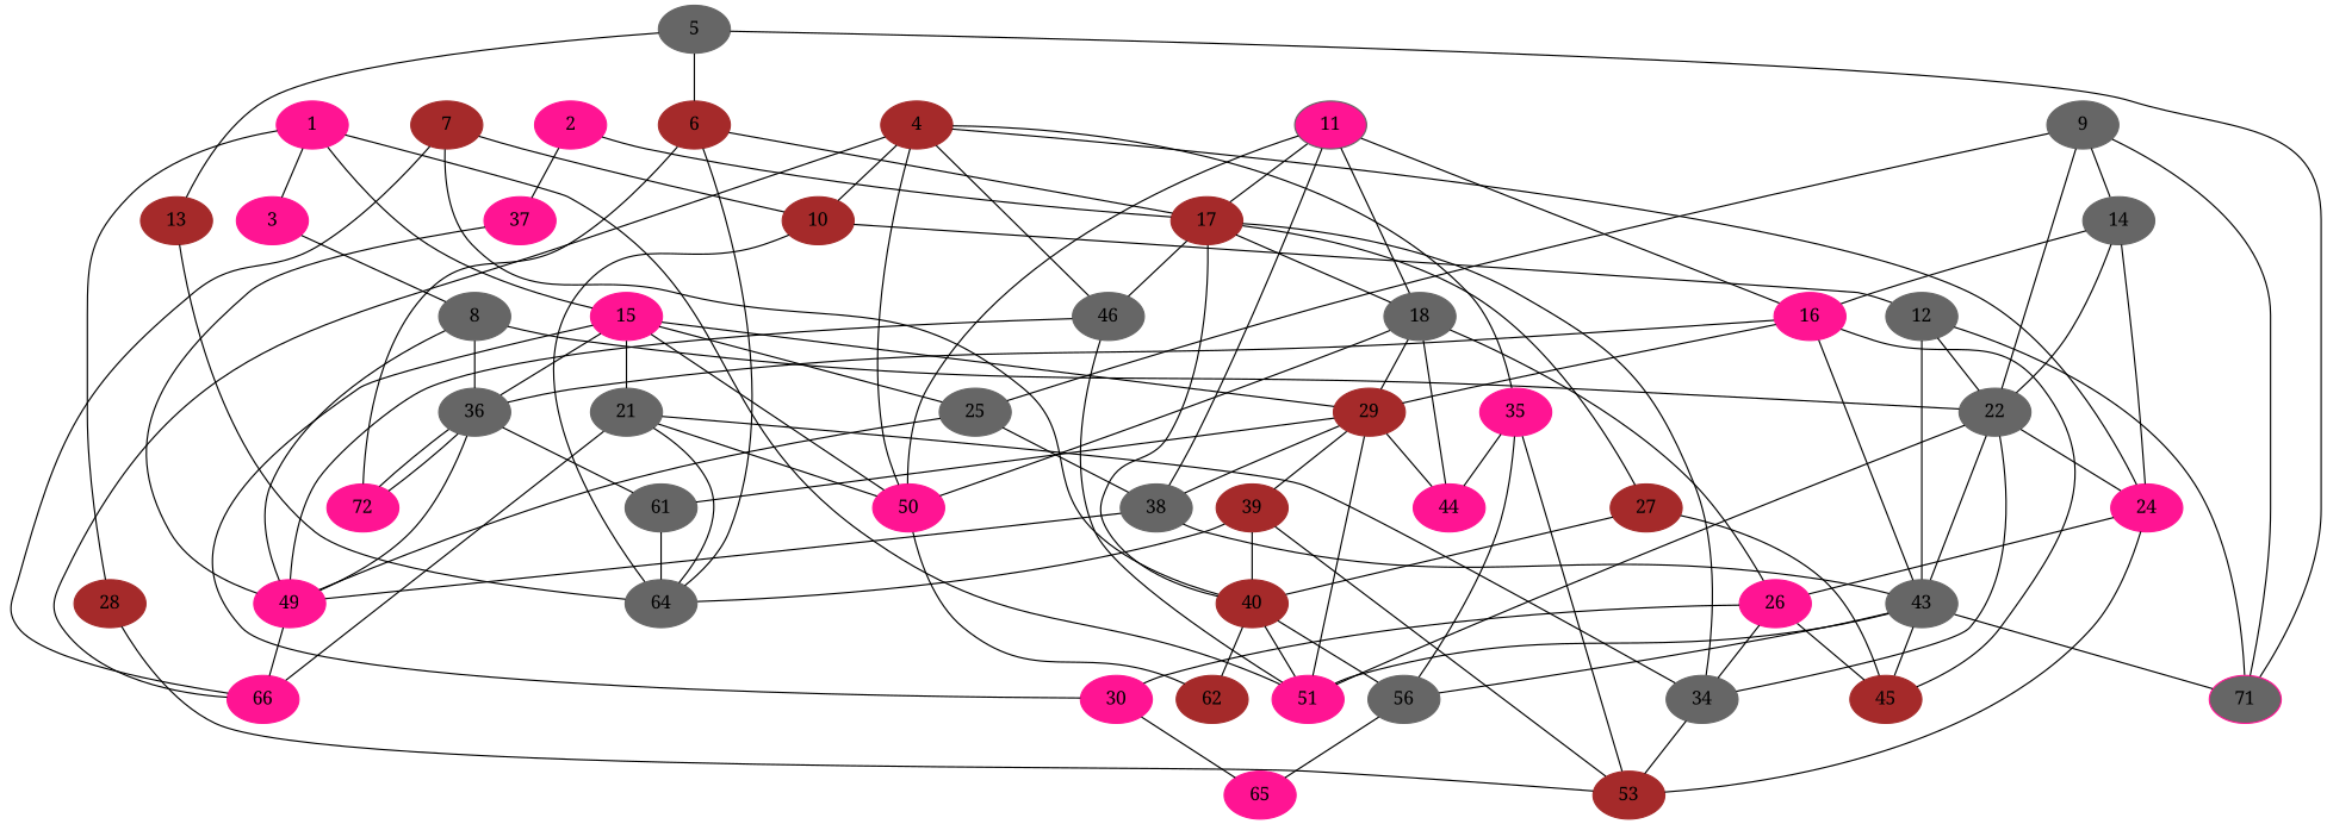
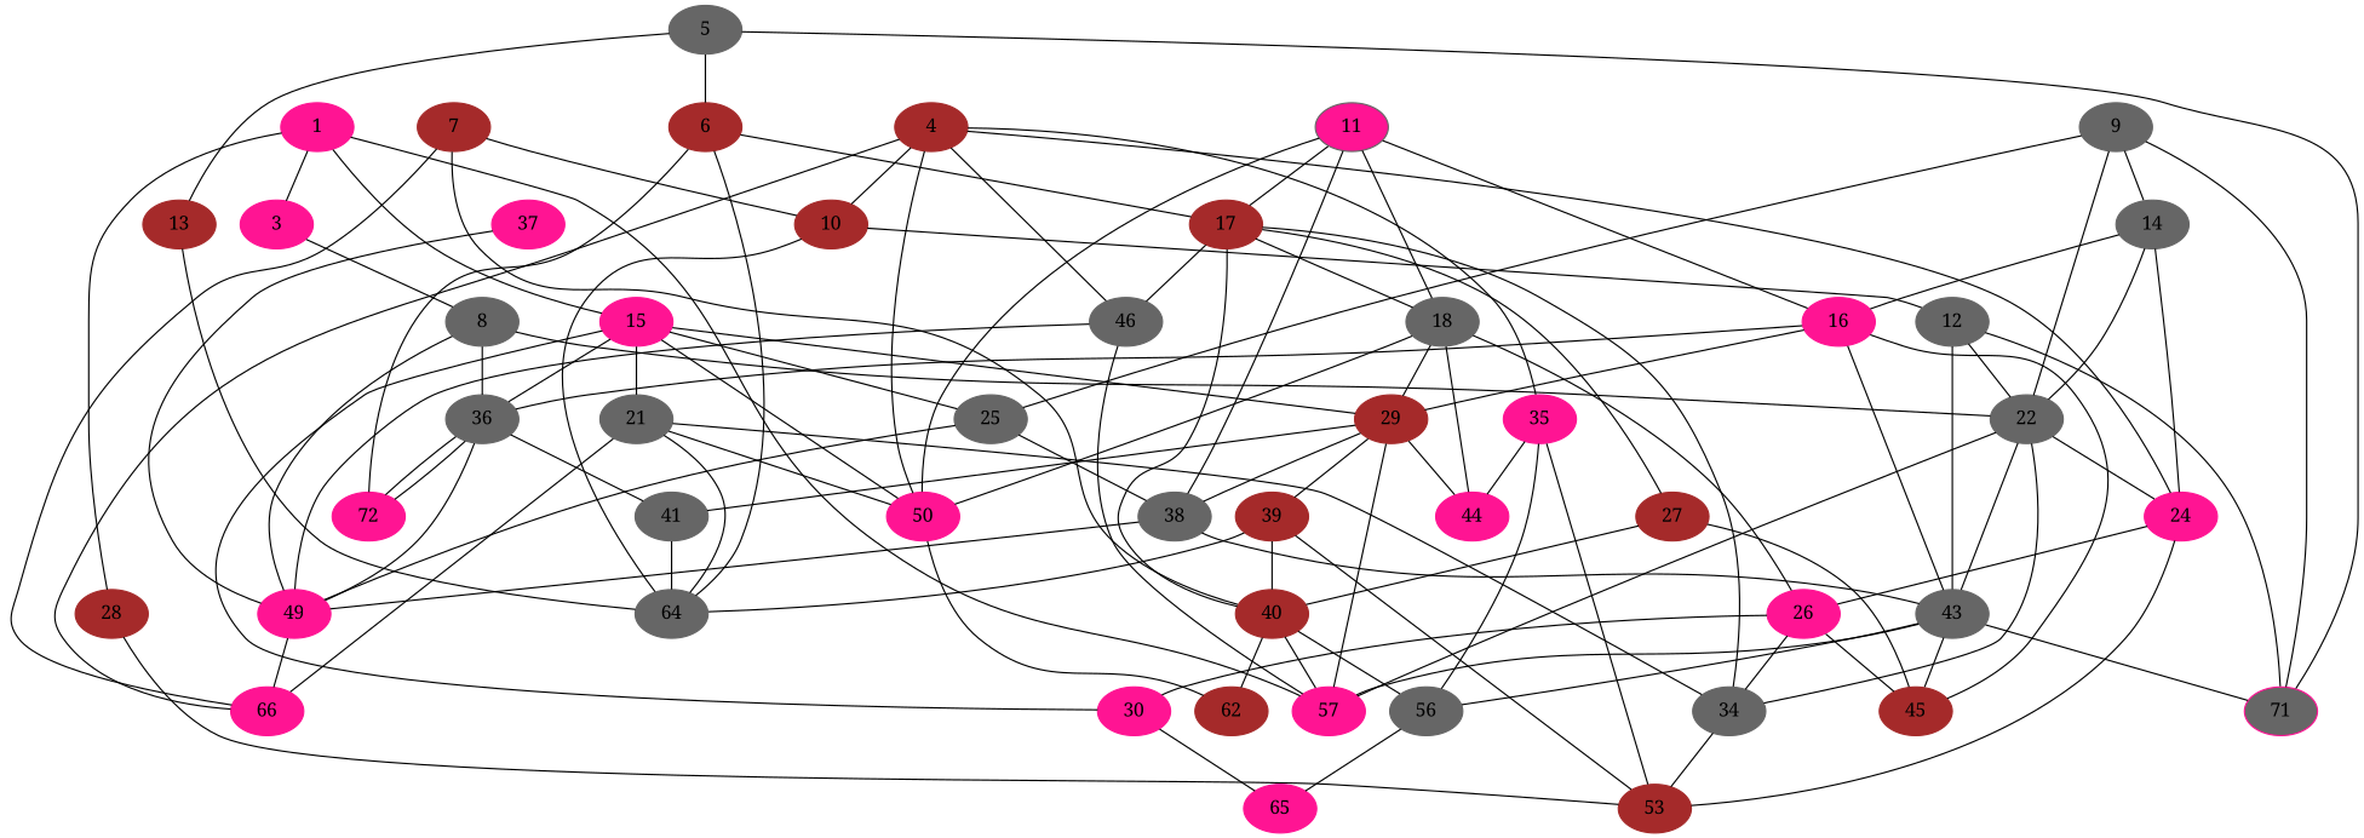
  graph {
    fontname="Noto Serif"
    node [color=deeppink fontname="Noto Serif" style=filled]
    edge [fontname="Noto Serif"]
    1
    3
    15 [super="+42"]
    28 [color=brown]
-   57 [label=51]
+   57
    8 [color=gray40 super="+52"]
    50 [super="+58"]
    36 [color=gray40 super="+73"]
    25 [color=gray40]
    21 [color=gray40]
    29 [color=brown super="+33"]
    30
    53 [color=brown]
    17 [color=brown super="+47"]
    46 [color=gray40]
    40 [color=brown super="+55"]
    34 [color=gray40]
    18 [color=gray40 super="+19"]
    27 [color=brown]
-   2
    37
    49 [super="+68"]
    22 [color=gray40 super="+67"]
    4 [color=brown super="+23"]
    10 [color=brown super="+20"]
    24 [super="+51"]
    35
    n28 [label=66]
    64 [color=gray40 super="+70"]
    12 [color=gray40]
    26 [super="+66"]
    44
    56 [color=gray40 super="+61"]
    62 [color=brown]
    6 [color=brown]
    5 [color=gray40]
    13 [color=brown]
    71 [fillcolor=gray40]
    72
    7 [color=brown super="+60"]
    43 [color=gray40 super="+48"]
-   41 [color=gray40 label=61]
+   41 [color=gray40]
    9 [color=gray40 super="+69"]
    14 [color=gray40]
    16 [super="+31"]
    38 [color=gray40 super="+54"]
    45 [color=brown]
    11 [color=gray40 fillcolor=deeppink]
    39 [color=brown]
    65
    1 -- 3
    1 -- 15
    1 -- 28
    1 -- 57
    3 -- 8
    15 -- 50
    15 -- 36 [weight=2]
    15 -- 25
    15 -- 21
    15 -- 29
    15 -- 30
    28 -- 53
    8 -- 36 [weight=2]
    8 -- 49
    8 -- 22
    50 -- 62
    36 -- 49
    36 -- 72
    36 -- 72
    36 -- 41
    25 -- 49
    25 -- 38
    21 -- 50
    21 -- 34
    21 -- n28
    21 -- 64
    29 -- 57
    29 -- 44
    29 -- 41
    29 -- 38
    29 -- 39
    30 -- 65
    17 -- 46
    17 -- 40
    17 -- 34
    17 -- 18 [weight=2]
    17 -- 27
    46 -- 57
    46 -- 49
    40 -- 57
    40 -- 56
    40 -- 62
    34 -- 53
    18 -- 50
    18 -- 29
    18 -- 26
    18 -- 44
    27 -- 40
    27 -- 45
-   2 -- 17
-   2 -- 37
    37 -- 49
    49 -- n28
    22 -- 57
    22 -- 34
    22 -- 24
    22 -- 43
    4 -- 50
    4 -- 46
    4 -- 10
    4 -- 24
    4 -- 35
    4 -- n28
    10 -- 64
    10 -- 12
    24 -- 53
    24 -- 26
    35 -- 53
    35 -- 44
    35 -- 56
    12 -- 22
    12 -- 71
    12 -- 43
    26 -- 30
    26 -- 34
    26 -- 45
    56 -- 65
    6 -- 17
    6 -- 64
    6 -- 72
    5 -- 6
    5 -- 13
    5 -- 71
    13 -- 64
    7 -- 40
    7 -- 10
    7 -- n28
    43 -- 57
    43 -- 56
    43 -- 71
    43 -- 45
    41 -- 64 [weight=2]
    9 -- 25
    9 -- 22
    9 -- 71
    9 -- 14
    14 -- 22
    14 -- 24
    14 -- 16
    16 -- 36
    16 -- 29
    16 -- 43
    16 -- 45
    38 -- 49
    38 -- 43
    11 -- 50
    11 -- 17
    11 -- 18
    11 -- 16
    11 -- 38
    39 -- 53
    39 -- 40
    39 -- 64
  }
